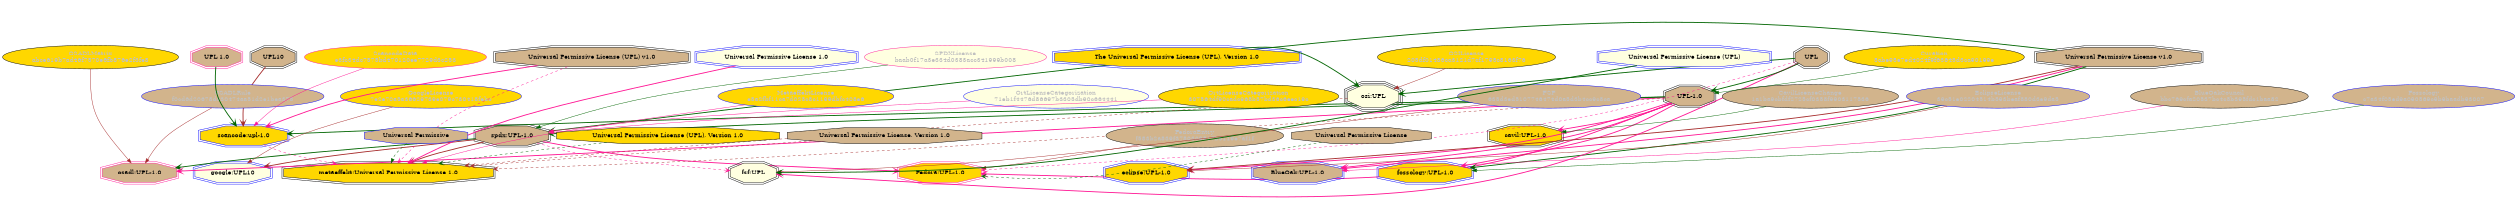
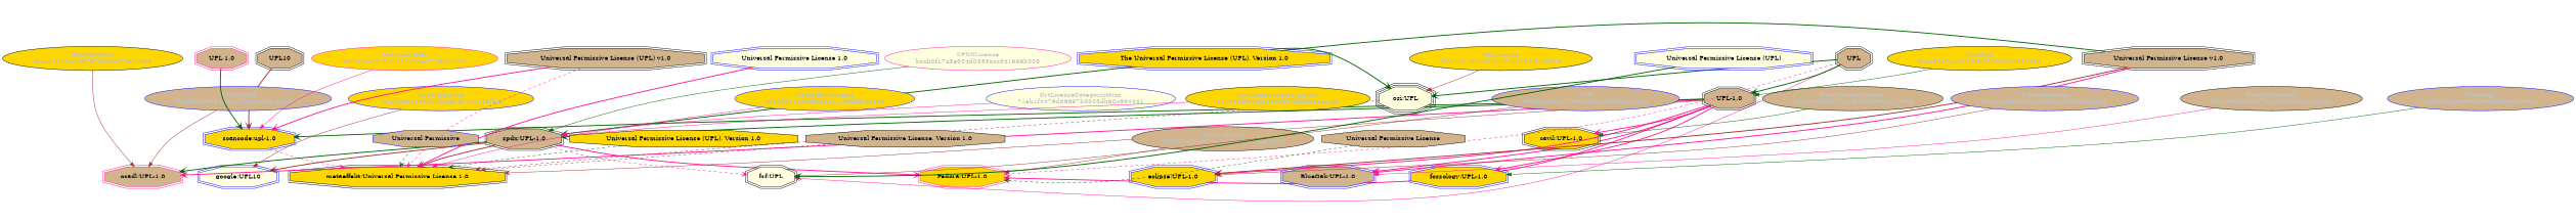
  strict digraph {
    splines=curved
    node [color=black fillcolor=tan shape=doubleoctagon style=filled]
    edge [color=deeppink weight=0.5 arrowhead=vee style=bold]
    n1 [color=deeppink fillcolor=lightyellow fontcolor=gray label="SPDXLicense\nbaab0f17a3e334d0383acc341999b008" shape=ellipse]
    n2 [label="spdx:UPL-1.0"]
    n3 [color=blue fillcolor=lightyellow label="google:UPL10"]
    n4 [color=deeppink fillcolor=gold label="Fedora:UPL-1.0"]
    n5 [color=deeppink label="osadl:UPL-1.0"]
    n6 [fillcolor=lightyellow label="fsf:UPL"]
    n7 [fillcolor=gold label="metaeffekt:Universal Permissive License 1.0"]
    n8 [label="UPL-1.0"]
    n9 [color=blue label="BlueOak:UPL-1.0"]
    n10 [color=blue fillcolor=gold label="scancode:upl-1.0"]
    n11 [color=blue fillcolor=gold label="fossology:UPL-1.0"]
    n12 [fillcolor=gold label="cavil:UPL-1.0"]
    n13 [color=blue fillcolor=gold label="eclipse:UPL-1.0"]
    n14 [label="Universal Permissive License v1.0"]
    n15 [fillcolor=gold fontcolor=gray label="OSILicense\n205df01486ca3121d7cf1795c8163f76" shape=ellipse]
    n16 [fillcolor=lightyellow label="osi:UPL" shape=tripleoctagon]
    n17 [label=UPL]
    n18 [color=blue fillcolor=gold label="The Universal Permissive License (UPL), Version 1.0"]
    n19 [color=blue fillcolor=gold fontcolor=gray label="GoogleLicense\n7e2e70a5a36629739e079c730418febc" shape=ellipse]
    n20 [label=UPL10]
    n21 [fontcolor=gray label="FedoraEntry\nf583b2a839f3780309817b3119e7af1f" shape=ellipse]
    n22 [label="Universal Permissive License" shape=octagon]
    n23 [fontcolor=gray label="BlueOakCouncil\nbbc769cfa20537bc4c5b395fdc1baa82" shape=ellipse]
    n24 [color=blue fontcolor=gray label="OSADLRule\nf0cd6d20678da30474aa51d2e1bea375" shape=ellipse]
    n25 [fillcolor=gold fontcolor=gray label="OSADLMatrix\nabce619b7ad46f7570e6fb876e2f3fe8" shape=ellipse]
    n26 [color=blue fontcolor=gray label="FSF\n635d3ed5107746474d0a5d3b4cc9c8ca" shape=ellipse]
    n27 [color=blue fillcolor=lightyellow label="Universal Permissive License (UPL)"]
    n28 [color=deeppink fillcolor=gold fontcolor=gray label="ScancodeData\ne3fc34dc7575bd470120ee7729d3c253" shape=ellipse]
    n29 [color=deeppink label="UPL 1.0"]
    n30 [label="Universal Permissive License (UPL) v1.0"]
    n31 [color=blue fontcolor=gray label="Fossology\nc7a34f05ed9a090569c9b9baadb93007" shape=ellipse]
    n32 [color=blue fillcolor=lightyellow fontcolor=gray label="OrtLicenseCategorization\n71eb1f4476d86697b3305db90c664441" shape=ellipse]
    n33 [fillcolor=gold fontcolor=gray label="OrtLicenseCategorization\n307564df90cadc968b57bd36c6eec19c" shape=ellipse]
    n34 [fontcolor=gray label="CavilLicenseChange\n1a1ba9cbfdf2725cf0358f9903117536" shape=ellipse]
    n35 [color=blue fillcolor=gold fontcolor=gray label="MetaeffektLicense\ne5a2fbf11ca7d025c8c1199dbfc408e6" shape=ellipse]
    n36 [color=blue fillcolor=lightyellow label="Universal Permissive License 1.0"]
    n37 [color=blue label="Universal Permissive" shape=octagon]
    n38 [fillcolor=gold label="Universal Permissive License (UPL), Version 1.0" shape=octagon]
    n39 [label="Universal Permissive License, Version 1.0" shape=octagon]
    n40 [color=blue fontcolor=gray label="EclipseLicense\n39c51e02204514b593beaf880d3e9da5" shape=ellipse]
    n41 [fillcolor=gold fontcolor=gray label="Curation\n5abe95e7ed4024f9f63645d3ca90199e" shape=ellipse]
    n1 -> n2 [color=darkgreen arrowhead="" style=""]
    n2 -> n3 [color=brown weight=0.7]
    n2 -> n4 [weight=0.7]
    n2 -> n5 [color=darkgreen weight=0.7]
    n2 -> n6 [style=dashed]
    n2 -> n7 [color=brown weight=0.7]
    n8 -> n2 [color=darkgreen weight=0.7]
    n8 -> n4 [weight=0.7]
    n8 -> n5 [weight=0.7]
-   n8 -> n7 [color=brown style=dashed]
+   n8 -> n7 [color=brown style=solid]
    n8 -> n9 [weight=0.7]
    n8 -> n10 [color=darkgreen weight=0.7]
    n8 -> n11 [weight=0.7]
    n8 -> n12 [weight=0.7]
    n8 -> n13 [weight=0.7]
    n10 -> n7 [style=dashed]
    n14 -> n2 [color=darkgreen weight=0.7]
    n14 -> n9 [weight=0.7]
-   n14 -> n11 [color=darkgreen weight=0.7]
    n14 -> n13 [color=brown weight=0.7]
    n15 -> n16 [color=brown arrowhead="" style=""]
    n16 -> n7 [color=brown style=dashed]
    n17 -> n4 [style=dashed]
-   n17 -> n6 [weight=0.7]
+   n17 -> n6 [style=solid weight=0.7]
    n17 -> n8 [color=darkgreen weight=0.7]
    n17 -> n16 [color=darkgreen weight=0.7]
    n18 -> n16 [color=darkgreen weight=0.7]
    n19 -> n3 [color=brown arrowhead="" style=""]
    n20 -> n10 [color=brown weight=0.7]
    n21 -> n4 [color=brown arrowhead="" style=""]
    n22 -> n4 [color=darkgreen style=dashed]
    n23 -> n9 [arrowhead="" style=""]
    n24 -> n5 [color=brown arrowhead="" style=""]
    n25 -> n5 [color=brown arrowhead="" style=""]
    n26 -> n6 [color=brown arrowhead="" style=""]
    n27 -> n6 [color=darkgreen weight=0.7]
    n28 -> n10 [arrowhead="" style=""]
    n29 -> n10 [color=darkgreen weight=0.7]
    n30 -> n7 [style=dashed]
    n30 -> n10 [weight=0.7]
    n31 -> n11 [color=darkgreen arrowhead="" style=""]
    n32 -> n2 [arrowhead="" style=""]
    n33 -> n2 [arrowhead="" style=""]
    n34 -> n12 [color=darkgreen arrowhead="" style=""]
    n35 -> n7 [arrowhead="" style=""]
    n36 -> n7 [weight=0.7]
-   n37 -> n7 [arrowhead=normal color=darkgreen style=dashed]
+   n37 -> n7 [color=darkgreen style=dashed]
    n38 -> n7 [color=darkgreen style=dashed]
    n39 -> n7 [color=brown style=dashed]
    n40 -> n13 [color=brown arrowhead="" style=""]
    n41 -> n8 [color=darkgreen arrowhead="" style=""]
  }
